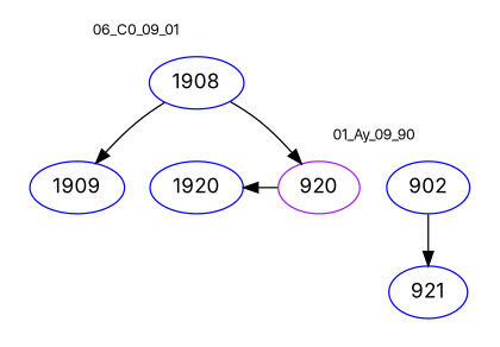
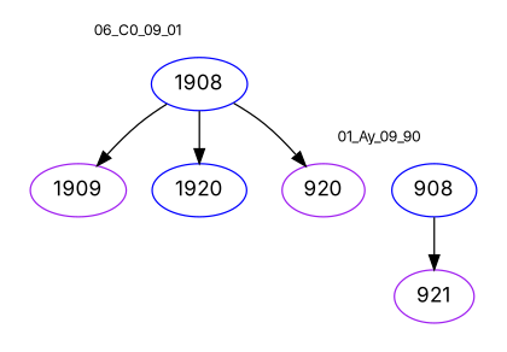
  digraph {
    fontname=Inter
    node [color=blue fontname=Inter]
    edge [color=black fontname=Inter]
-   n1 [label=902]
+   n1 [label=908]
    n2 [color=purple label=920]
-   n3 [label=921]
+   n3 [color=purple label=921]
    n4 [label=1908]
-   n5 [label=1909]
+   n5 [color=purple label=1909]
    n6 [label=1920]
    subgraph cluster_1 {
      color=white
      fontsize=10
      label="01_Ay_09_90"
      n1
      n2
      n3
    }
    subgraph cluster_2 {
      color=white
      fontsize=10
      label="06_C0_09_01"
      n4
      n5
      n6
    }
    n1 -> n3
    n4 -> n2
    n4 -> n5
-   n2 -> n6
+   n4 -> n6
  }
